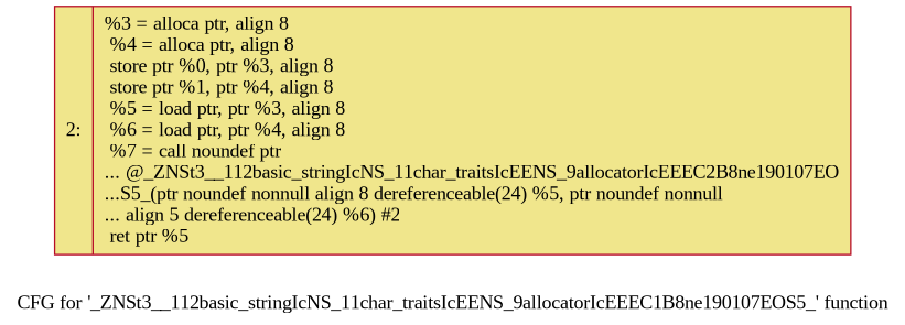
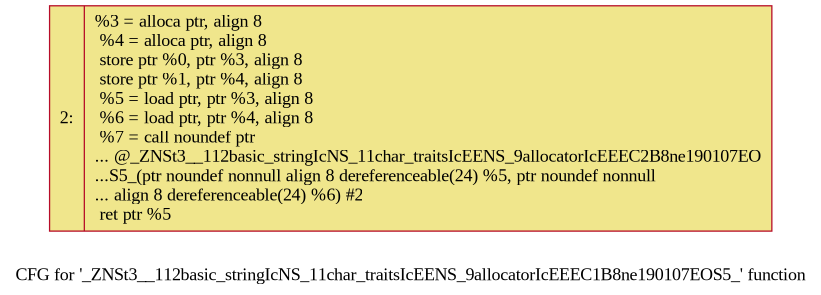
  digraph {
    label="CFG for '_ZNSt3__112basic_stringIcNS_11char_traitsIcEENS_9allocatorIcEEEC1B8ne190107EOS5_' function"
    rankdir=LR
    fontname="Liberation Serif"
-   n1 [color="#b70d28ff" fillcolor=khaki fontname="Liberation Serif" label="{2:\l|  %3 = alloca ptr, align 8\l  %4 = alloca ptr, align 8\l  store ptr %0, ptr %3, align 8\l  store ptr %1, ptr %4, align 8\l  %5 = load ptr, ptr %3, align 8\l  %6 = load ptr, ptr %4, align 8\l  %7 = call noundef ptr\l... @_ZNSt3__112basic_stringIcNS_11char_traitsIcEENS_9allocatorIcEEEC2B8ne190107EO\l...S5_(ptr noundef nonnull align 8 dereferenceable(24) %5, ptr noundef nonnull\l... align 5 dereferenceable(24) %6) #2\l  ret ptr %5\l}" shape=record style=filled]
+   n1 [color="#b70d28ff" fillcolor=khaki fontname="Liberation Serif" label="{2:\l|  %3 = alloca ptr, align 8\l  %4 = alloca ptr, align 8\l  store ptr %0, ptr %3, align 8\l  store ptr %1, ptr %4, align 8\l  %5 = load ptr, ptr %3, align 8\l  %6 = load ptr, ptr %4, align 8\l  %7 = call noundef ptr\l... @_ZNSt3__112basic_stringIcNS_11char_traitsIcEENS_9allocatorIcEEEC2B8ne190107EO\l...S5_(ptr noundef nonnull align 8 dereferenceable(24) %5, ptr noundef nonnull\l... align 8 dereferenceable(24) %6) #2\l  ret ptr %5\l}" shape=record style=filled]
  }
